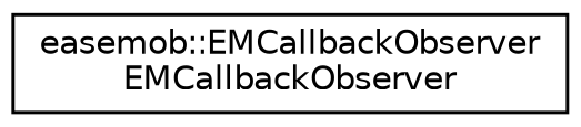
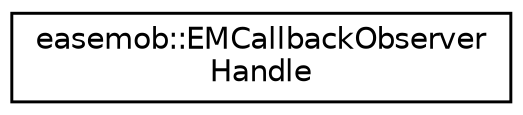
  digraph {
    rankdir=LR
-   n1 [color=black fillcolor=white fontname=Helvetica fontsize=10 height=0.2 label="easemob::EMCallbackObserver\lEMCallbackObserver" shape=record style=filled width=0.4]
+   n1 [color=black fillcolor=white fontname=Helvetica fontsize=10 height=0.2 label="easemob::EMCallbackObserver\lHandle" shape=record style=filled width=0.4]
  }
